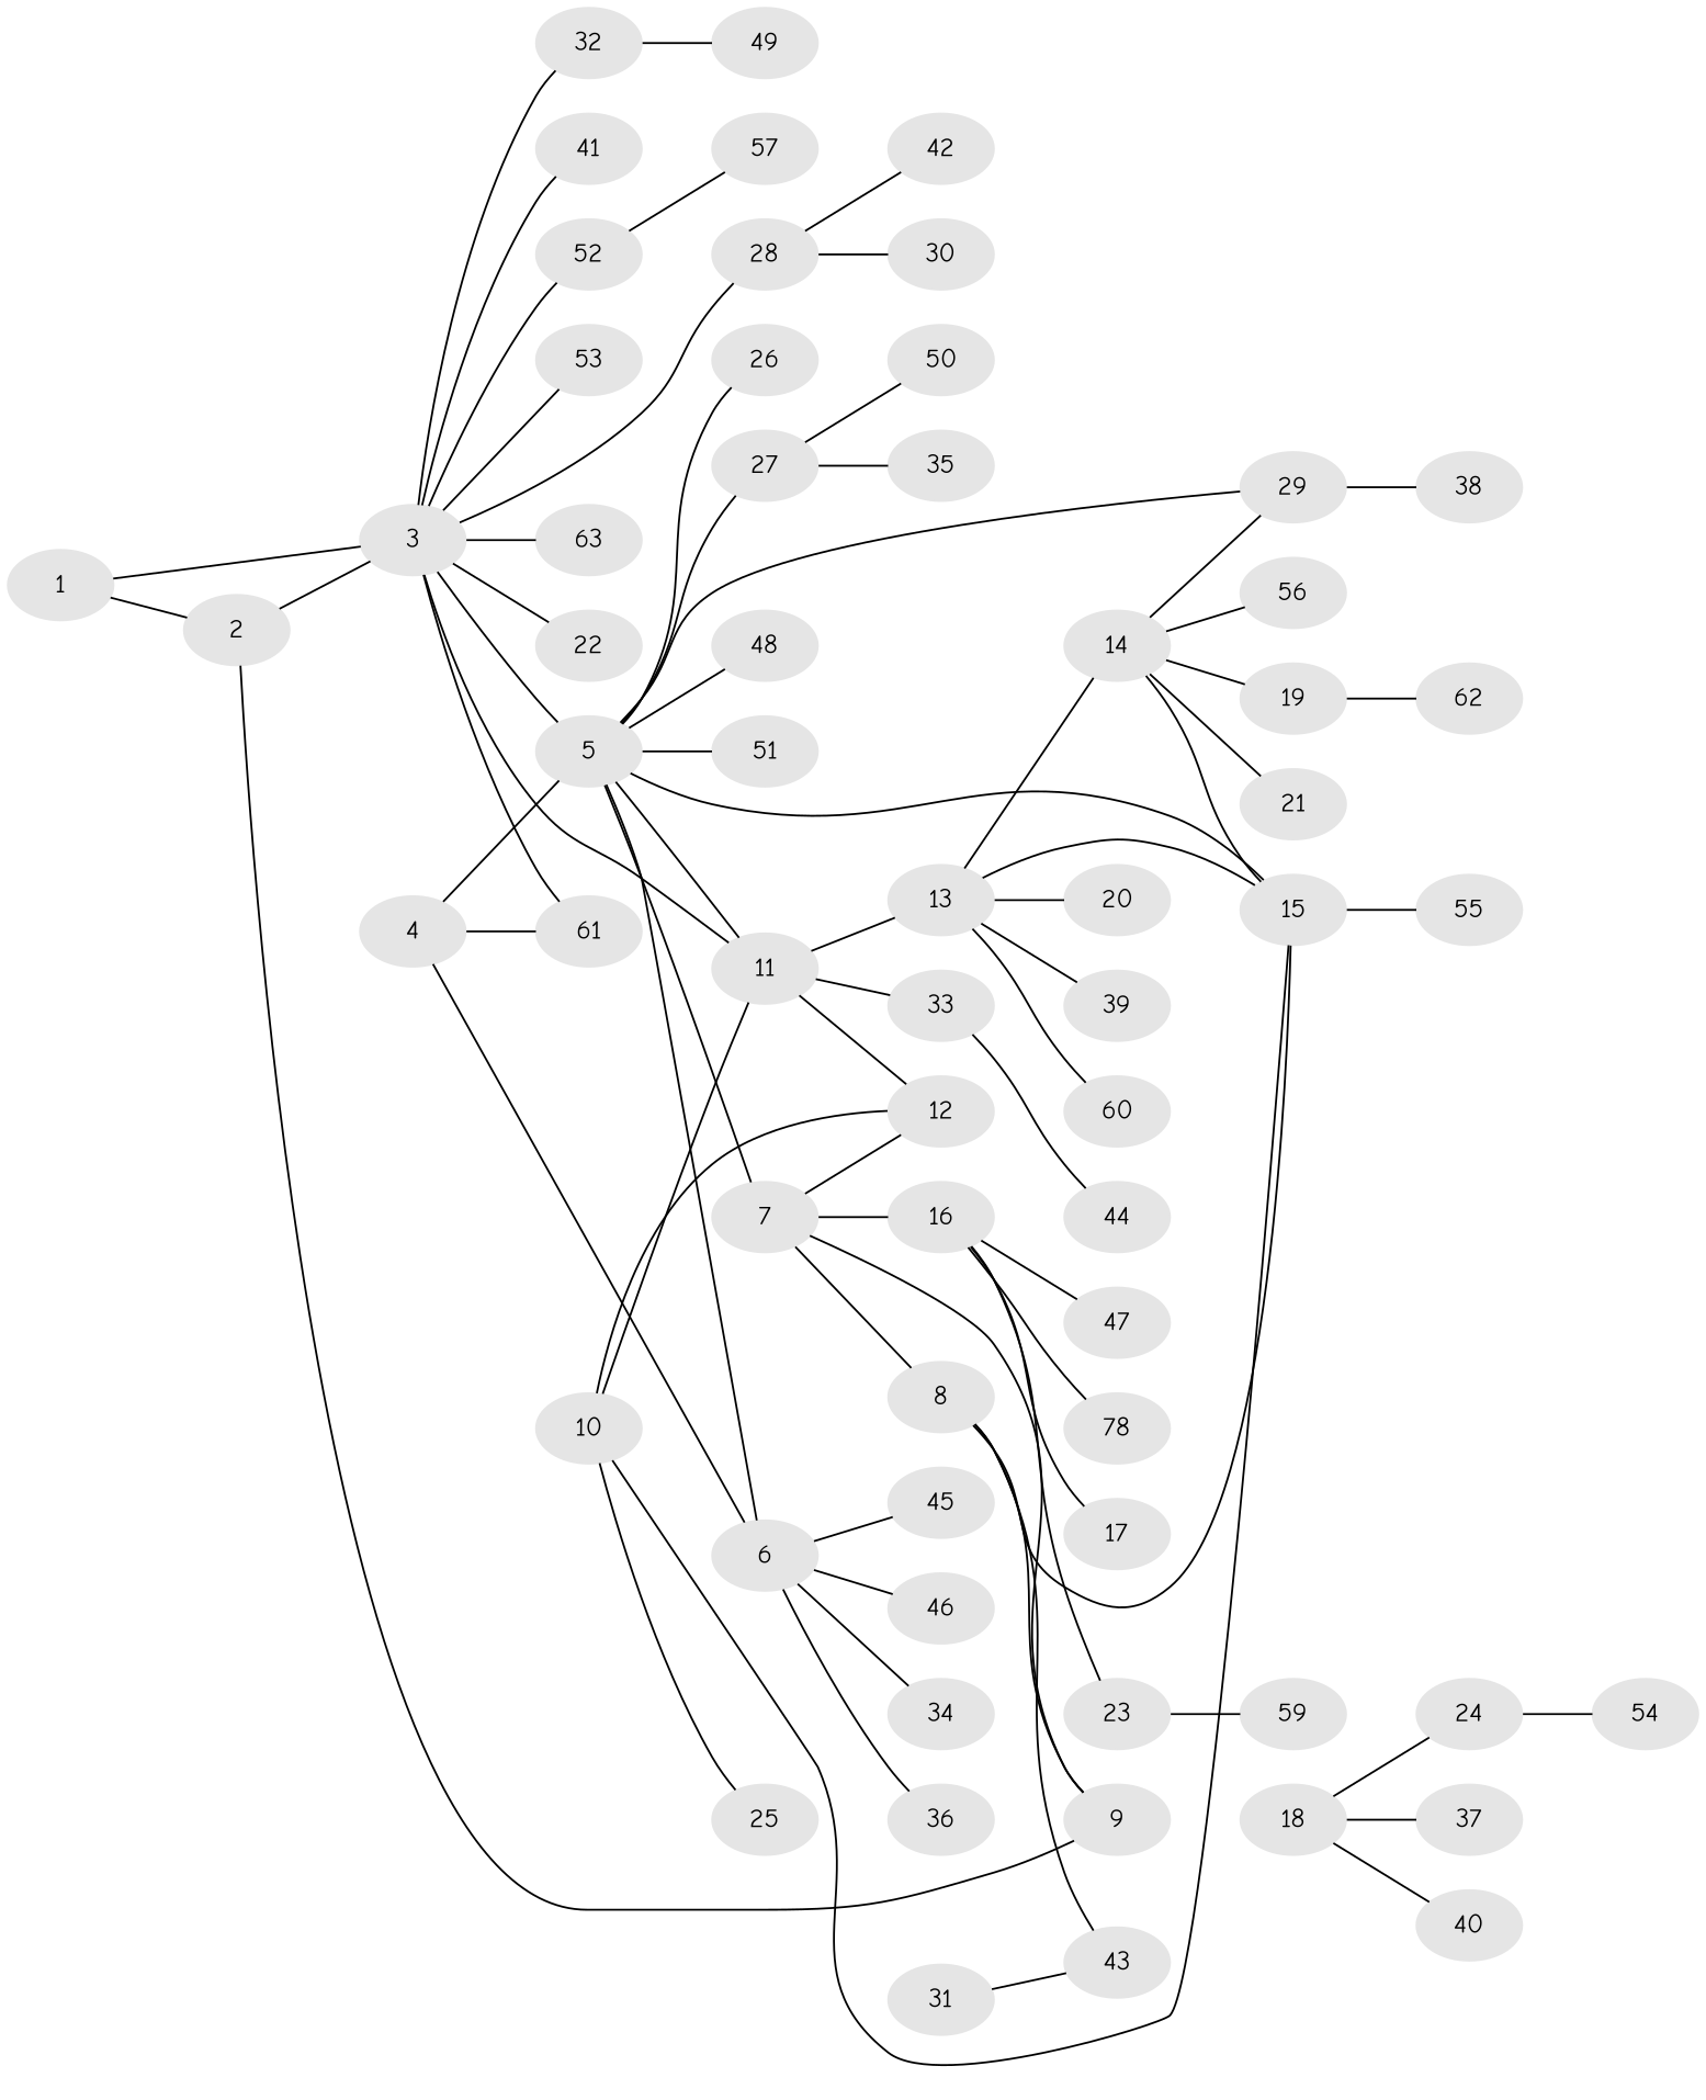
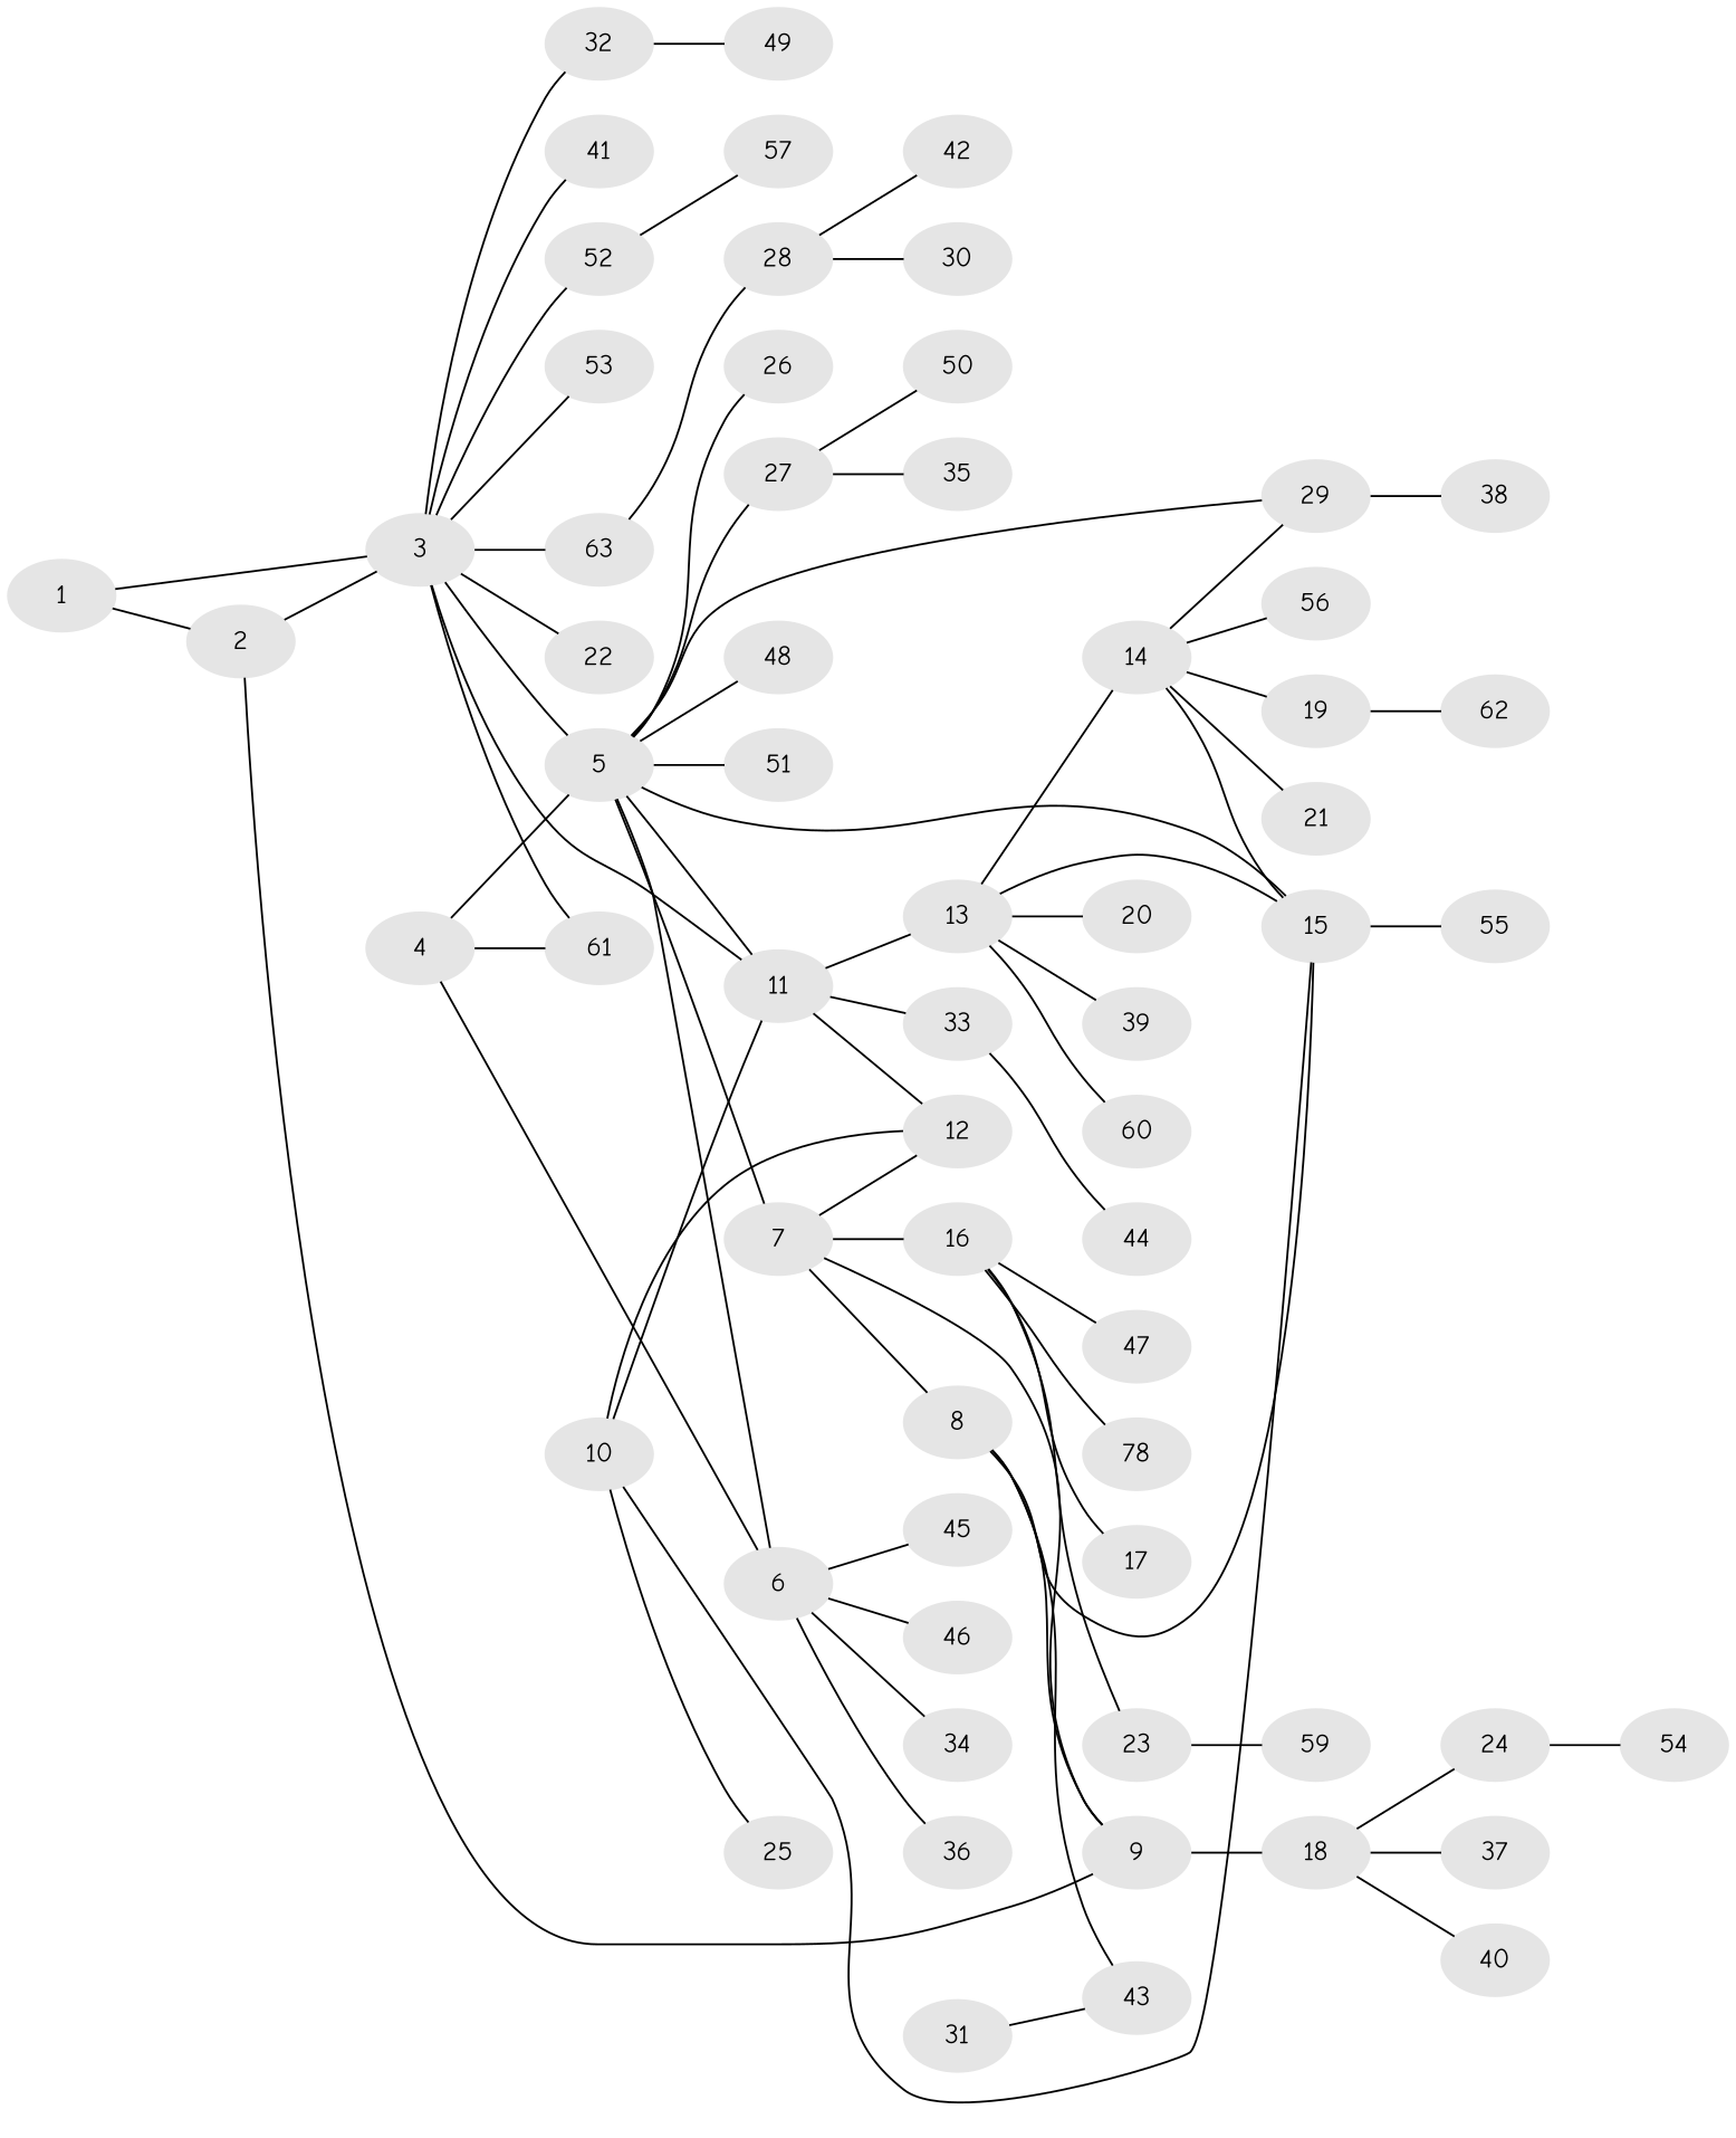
  graph {
    fontname="Comic Neue"
    rankdir=LR
    node [color=gray90 fontname="Comic Neue" style=filled]
    edge [fontname="Comic Neue"]
    1
    2
    3
    9
    5
    11
    22
    28
    32
    41
    52
    53
    61
    63
    18
    15
    6
    7
    26
    27
    29
    48
    51
    12
    13
    33
    55
    30
    42
    49
    57
    4
    34
    36
    45
    46
    8
    16
    35
    50
    38
    43
    17
    23
    47
    n46 [label=78]
    31
    24
    37
    40
    10
    25
    14
    20
    39
    60
    44
    19
    21
    56
    62
    59
    54
    1 -- 2
    1 -- 3
    2 -- 3
    2 -- 9
    3 -- 5
    3 -- 11
    3 -- 22
-   3 -- 28
+   63 -- 28
    3 -- 32
    3 -- 41
    3 -- 52
    3 -- 53
    3 -- 61
    3 -- 63
+   9 -- 18
    5 -- 11
    5 -- 15
    5 -- 6
    5 -- 7
    5 -- 26
    5 -- 27
    5 -- 29
    5 -- 48
    5 -- 51
    11 -- 12
    11 -- 13
    11 -- 33
    28 -- 30
    28 -- 42
    32 -- 49
    52 -- 57
    18 -- 24
    18 -- 37
    18 -- 40
    15 -- 55
    6 -- 34
    6 -- 36
    6 -- 45
    6 -- 46
    7 -- 9
    7 -- 12
    7 -- 8
    7 -- 16
    27 -- 35
    27 -- 50
    29 -- 38
    13 -- 15
    13 -- 14
    13 -- 20
    13 -- 39
    13 -- 60
    33 -- 44
    4 -- 5
    4 -- 61
    4 -- 6
    8 -- 9
    8 -- 15
    8 -- 43
    16 -- 17
    16 -- 23
    16 -- 47
    16 -- n46
    23 -- 59
    31 -- 43
    24 -- 54
    10 -- 11
    10 -- 15
    10 -- 12
    10 -- 25
    14 -- 15
    14 -- 29
    14 -- 19
    14 -- 21
    14 -- 56
    19 -- 62
  }
